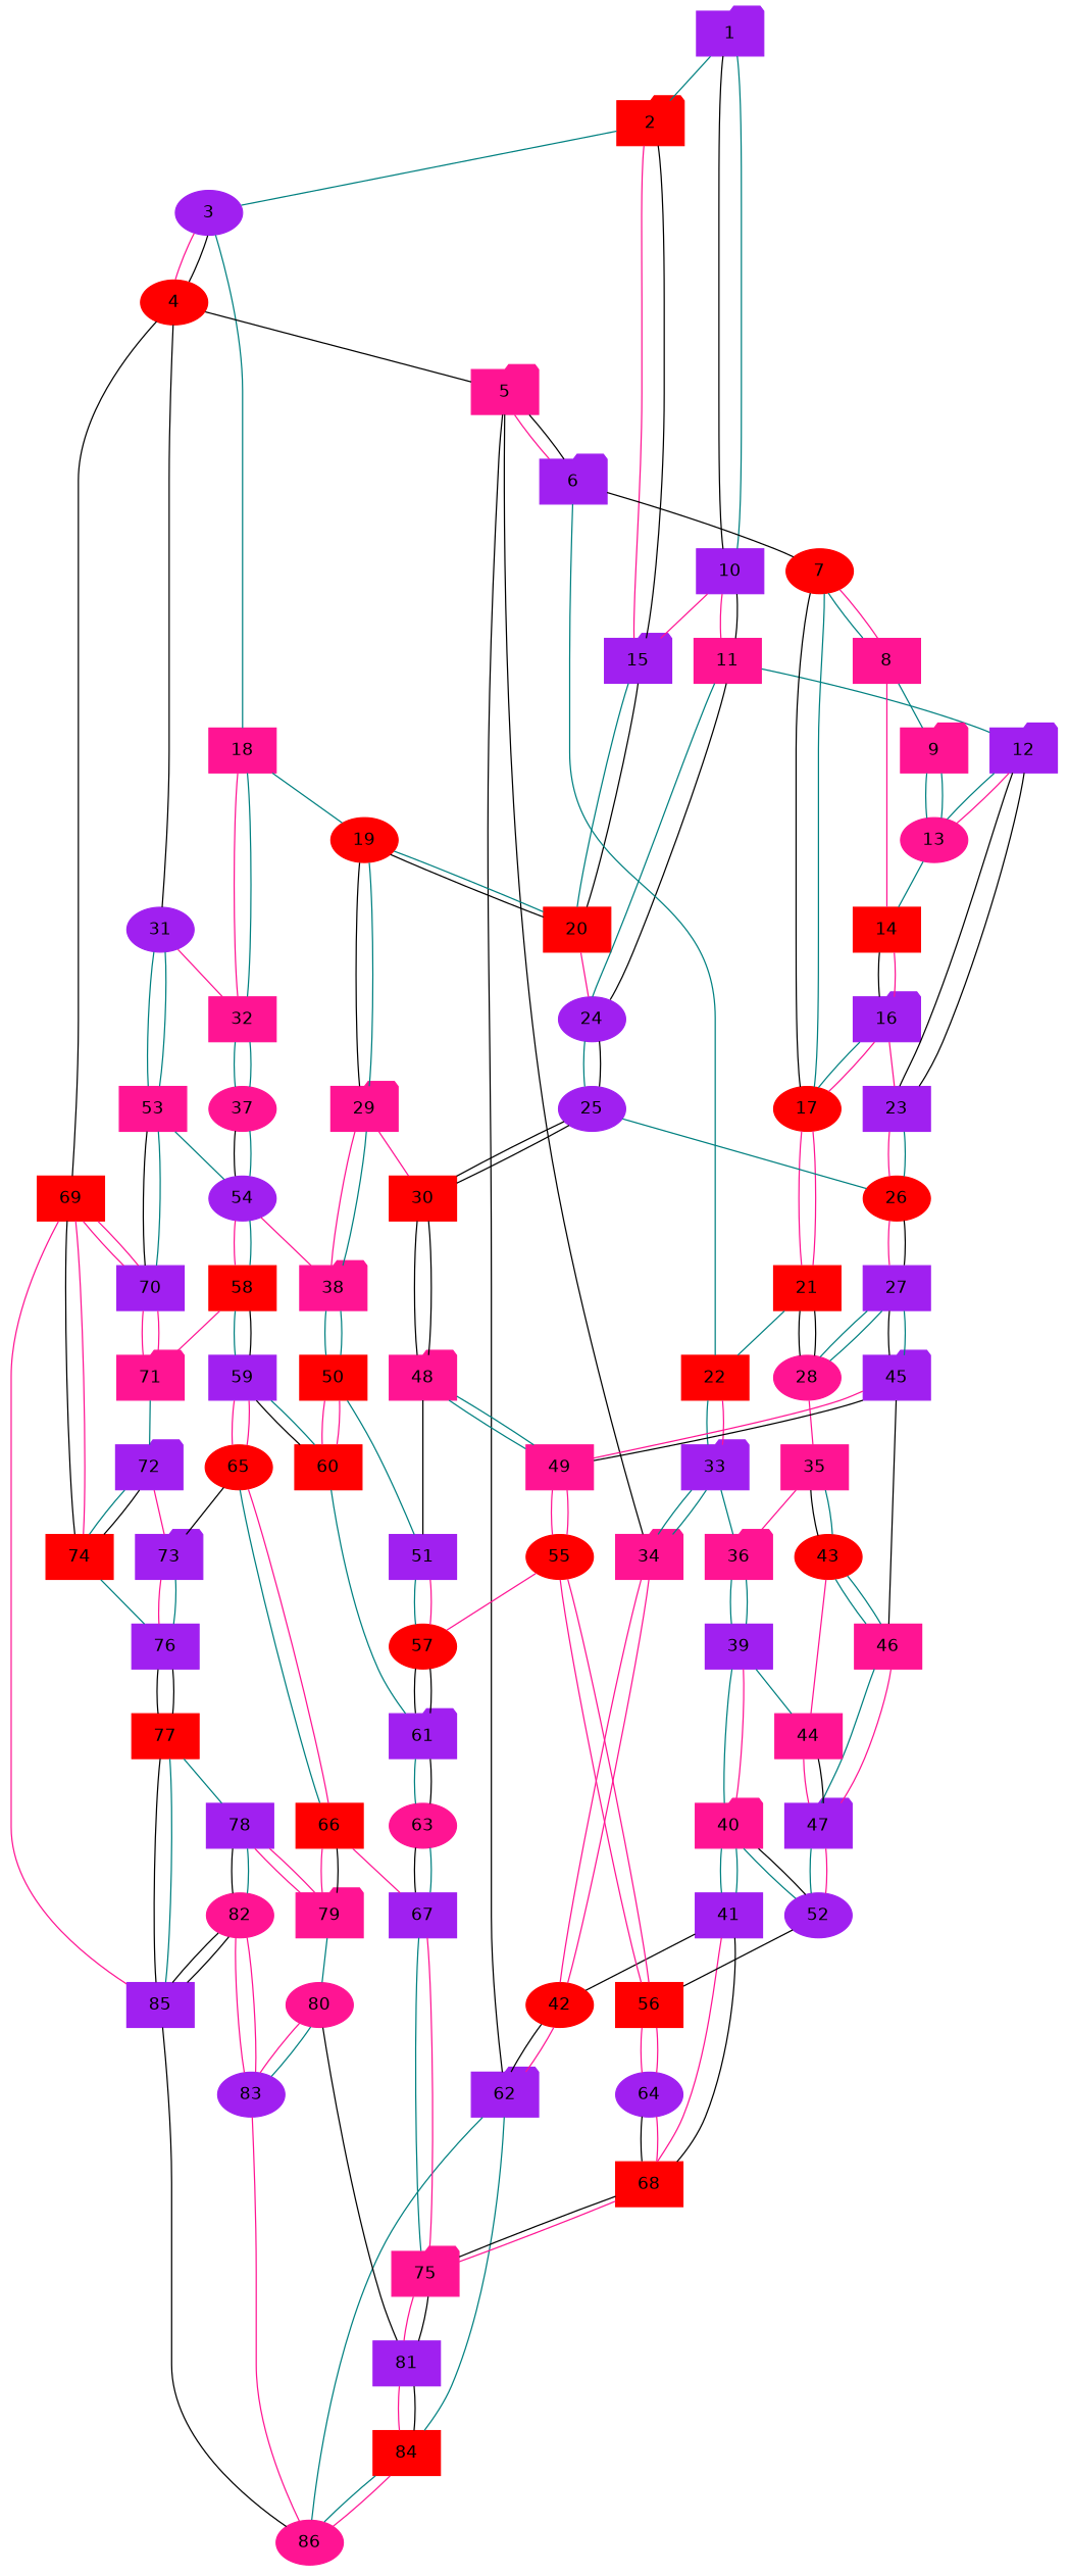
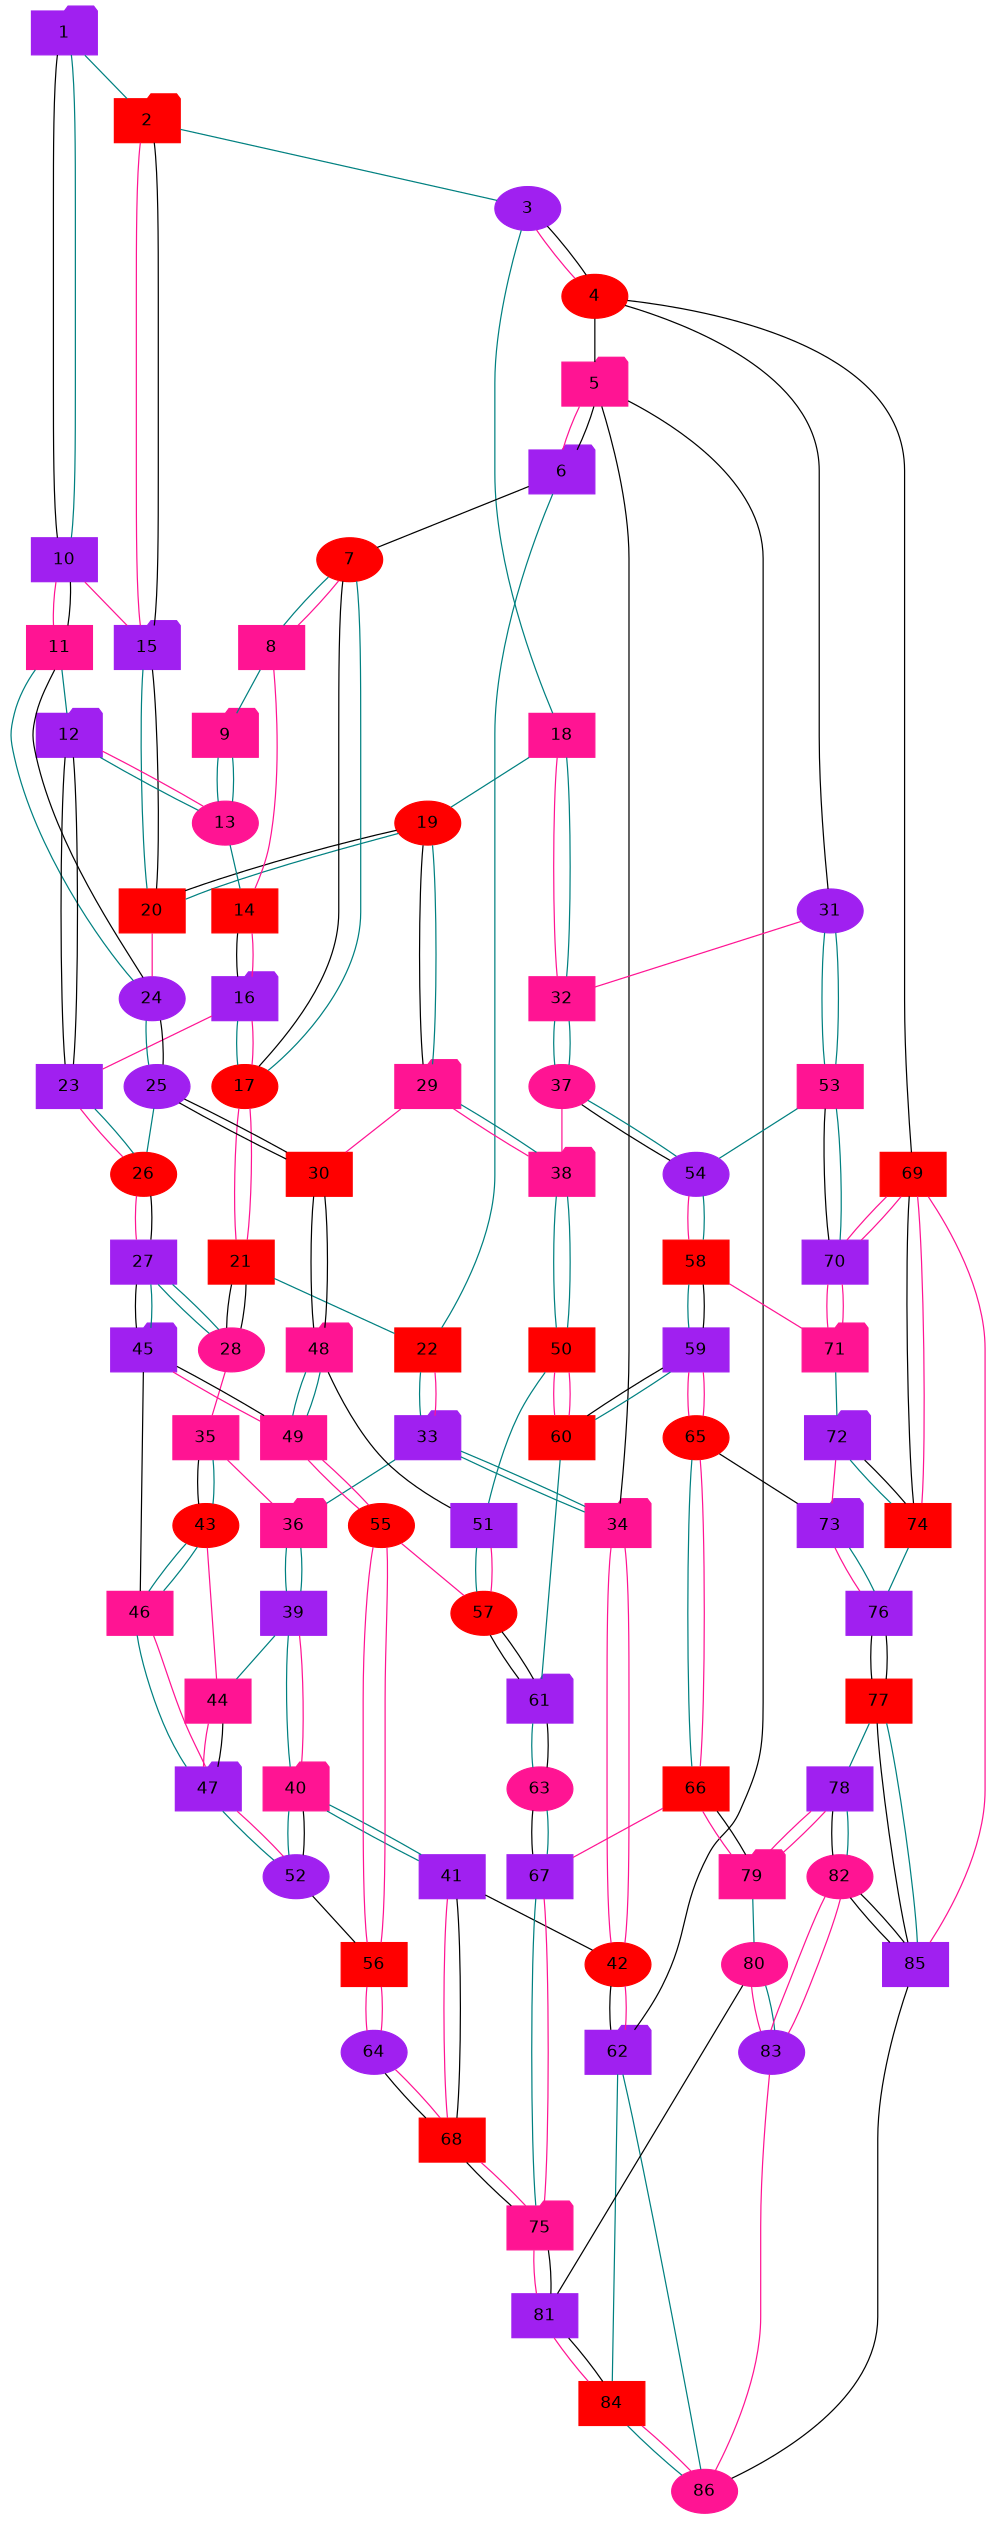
  graph {
    fontname="DejaVu Sans"
    node [color=purple fontname="DejaVu Sans" shape=box style=filled]
    edge [color=teal fontname="DejaVu Sans"]
    1 [shape=folder]
    2 [color=red shape=folder]
    10
    3 [shape=ellipse]
    15 [shape=folder]
    11 [color=deeppink]
    4 [color=red shape=ellipse]
    18 [color=deeppink]
    20 [color=red]
    5 [color=deeppink shape=folder]
    31 [shape=ellipse]
    69 [color=red]
    19 [color=red shape=ellipse]
    32 [color=deeppink]
    6 [shape=folder]
    34 [color=deeppink shape=folder]
    62 [shape=folder]
    53 [color=deeppink]
    70
    74 [color=red]
    85
    7 [color=red shape=ellipse]
    22 [color=red]
    42 [color=red shape=ellipse]
    84 [color=red]
    86 [color=deeppink shape=ellipse]
    8 [color=deeppink]
    17 [color=red shape=ellipse]
    33 [shape=folder]
    9 [color=deeppink shape=folder]
    14 [color=red]
    21 [color=red]
    13 [color=deeppink shape=ellipse]
    16 [shape=folder]
    12 [shape=folder]
    24 [shape=ellipse]
    23
    25 [shape=ellipse]
    26 [color=red shape=ellipse]
    28 [color=deeppink shape=ellipse]
    29 [color=deeppink shape=folder]
    37 [color=deeppink shape=ellipse]
    30 [color=red]
    38 [color=deeppink shape=folder]
    35 [color=deeppink]
    36 [color=deeppink shape=folder]
    27
    48 [color=deeppink shape=folder]
    45 [shape=folder]
    46 [color=deeppink]
    49 [color=deeppink]
    43 [color=red shape=ellipse]
    50 [color=red]
    51
    54 [shape=ellipse]
    39
    44 [color=deeppink]
    40 [color=deeppink shape=folder]
    58 [color=red]
    60 [color=red]
    41
    52 [shape=ellipse]
    47 [shape=folder]
    68 [color=red]
    56 [color=red]
    75 [color=deeppink shape=folder]
    55 [color=red shape=ellipse]
    57 [color=red shape=ellipse]
    61 [shape=folder]
    64 [shape=ellipse]
    71 [color=deeppink shape=folder]
    59
    63 [color=deeppink shape=ellipse]
    65 [color=red shape=ellipse]
    72 [shape=folder]
    66 [color=red]
    73 [shape=folder]
    67
    79 [color=deeppink shape=folder]
    76
    80 [color=deeppink shape=ellipse]
    81
    77 [color=red]
    78
    82 [color=deeppink shape=ellipse]
    83 [shape=ellipse]
    1 -- 2
    1 -- 10 [color=black]
    1 -- 10
    2 -- 3
    2 -- 15 [color=deeppink]
    2 -- 15 [color=black]
    10 -- 15 [color=deeppink]
    10 -- 11 [color=deeppink]
    10 -- 11 [color=black]
    3 -- 4 [color=deeppink]
    3 -- 4 [color=black]
    3 -- 18
    15 -- 20
    15 -- 20 [color=black]
    11 -- 12
    11 -- 24
    11 -- 24 [color=black]
    4 -- 5 [color=black]
    4 -- 31 [color=black]
    4 -- 69 [color=black]
    18 -- 19
    18 -- 32 [color=deeppink]
    18 -- 32
    20 -- 24 [color=deeppink]
    5 -- 6 [color=deeppink]
    5 -- 6 [color=black]
    5 -- 34 [color=black]
    5 -- 62 [color=black]
    31 -- 32 [color=deeppink]
    31 -- 53
    31 -- 53
    69 -- 70 [color=deeppink]
    69 -- 70 [color=deeppink]
    69 -- 74 [color=black]
    69 -- 74 [color=deeppink]
    69 -- 85 [color=deeppink]
    19 -- 20 [color=black]
    19 -- 20
    19 -- 29 [color=black]
    19 -- 29
    32 -- 37
    32 -- 37
    6 -- 7 [color=black]
    6 -- 22
    34 -- 42 [color=deeppink]
    34 -- 42 [color=deeppink]
    62 -- 84
    62 -- 86
    53 -- 70 [color=black]
    53 -- 70
    53 -- 54
    70 -- 71 [color=deeppink]
    70 -- 71 [color=deeppink]
    74 -- 76
    85 -- 86 [color=black]
    7 -- 8
    7 -- 8 [color=deeppink]
    7 -- 17 [color=black]
    7 -- 17
    22 -- 33
    22 -- 33 [color=deeppink]
    42 -- 62 [color=black]
    42 -- 62 [color=deeppink]
    84 -- 86
    84 -- 86 [color=deeppink]
    8 -- 9
    8 -- 14 [color=deeppink]
    17 -- 21 [color=deeppink]
    17 -- 21 [color=deeppink]
    33 -- 34
    33 -- 34
    33 -- 36
    9 -- 13
    9 -- 13
    14 -- 16 [color=black]
    14 -- 16 [color=deeppink]
    21 -- 22
    21 -- 28 [color=black]
    21 -- 28 [color=black]
    13 -- 14
    16 -- 17
    16 -- 17 [color=deeppink]
    16 -- 23 [color=deeppink]
    12 -- 13
    12 -- 13 [color=deeppink]
    12 -- 23 [color=black]
    12 -- 23 [color=black]
    24 -- 25
    24 -- 25 [color=black]
    23 -- 26 [color=deeppink]
    23 -- 26
    25 -- 26
    25 -- 30 [color=black]
    25 -- 30 [color=black]
    26 -- 27 [color=deeppink]
    26 -- 27 [color=black]
    28 -- 35 [color=deeppink]
    29 -- 30 [color=deeppink]
    29 -- 38 [color=deeppink]
    29 -- 38
-   54 -- 38 [color=deeppink]
+   37 -- 38 [color=deeppink]
    37 -- 54 [color=black]
    37 -- 54
    30 -- 48 [color=black]
    30 -- 48 [color=black]
    38 -- 50
    38 -- 50
    35 -- 36 [color=deeppink]
    35 -- 43 [color=black]
    35 -- 43
    36 -- 39
    36 -- 39
    27 -- 28
    27 -- 28
    27 -- 45 [color=black]
    27 -- 45
    48 -- 49
    48 -- 49
    48 -- 51 [color=black]
    45 -- 46 [color=black]
    45 -- 49 [color=deeppink]
    45 -- 49 [color=black]
    46 -- 47
    46 -- 47 [color=deeppink]
    49 -- 55 [color=deeppink]
    49 -- 55 [color=deeppink]
    43 -- 46
    43 -- 46
    43 -- 44 [color=deeppink]
    50 -- 51
    50 -- 60 [color=deeppink]
    50 -- 60 [color=deeppink]
    51 -- 57
    51 -- 57 [color=deeppink]
    54 -- 58 [color=deeppink]
    54 -- 58
    39 -- 44
    39 -- 40
    39 -- 40 [color=deeppink]
    44 -- 47 [color=deeppink]
    44 -- 47 [color=black]
    40 -- 41
    40 -- 41
    40 -- 52
    40 -- 52 [color=black]
    58 -- 71 [color=deeppink]
    58 -- 59
    58 -- 59 [color=black]
    60 -- 61
    41 -- 42 [color=black]
    41 -- 68 [color=deeppink]
    41 -- 68 [color=black]
    52 -- 56 [color=black]
    47 -- 52
    47 -- 52 [color=deeppink]
    68 -- 75 [color=black]
    68 -- 75 [color=deeppink]
    56 -- 64 [color=deeppink]
    56 -- 64 [color=deeppink]
    75 -- 81 [color=deeppink]
    75 -- 81 [color=black]
    55 -- 56 [color=deeppink]
    55 -- 56 [color=deeppink]
    55 -- 57 [color=deeppink]
    57 -- 61 [color=black]
    57 -- 61 [color=black]
    61 -- 63
    61 -- 63 [color=black]
    64 -- 68 [color=black]
    64 -- 68 [color=deeppink]
    71 -- 72
    59 -- 60 [color=black]
    59 -- 60
    59 -- 65 [color=deeppink]
    59 -- 65 [color=deeppink]
    63 -- 67 [color=black]
    63 -- 67
    65 -- 66
    65 -- 66 [color=deeppink]
    65 -- 73 [color=black]
    72 -- 74
    72 -- 74 [color=black]
    72 -- 73 [color=deeppink]
    66 -- 67 [color=deeppink]
    66 -- 79 [color=deeppink]
    66 -- 79 [color=black]
    73 -- 76 [color=deeppink]
    73 -- 76
    67 -- 75
    67 -- 75 [color=deeppink]
    79 -- 80
    76 -- 77 [color=black]
    76 -- 77 [color=black]
    80 -- 81 [color=black]
    80 -- 83 [color=deeppink]
    80 -- 83
    81 -- 84 [color=deeppink]
    81 -- 84 [color=black]
    77 -- 85 [color=black]
    77 -- 85
    77 -- 78
    78 -- 79 [color=deeppink]
    78 -- 79 [color=deeppink]
    78 -- 82 [color=black]
    78 -- 82
    82 -- 85 [color=black]
    82 -- 85 [color=black]
    82 -- 83 [color=deeppink]
    82 -- 83 [color=deeppink]
    83 -- 86 [color=deeppink]
  }
